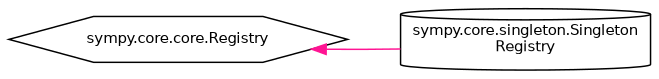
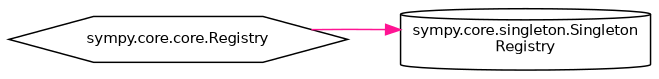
  digraph {
    rankdir=LR
    node [color=black fillcolor=white fontname=Helvetica fontsize=10 style=filled]
    n1 [height=0.2 label="sympy.core.core.Registry" shape=hexagon width=0.4]
    n2 [height=0.2 label="sympy.core.singleton.Singleton\lRegistry" shape=cylinder width=0.4]
-   n1 -> n2 [color=deeppink dir=back fontname=Helvetica fontsize=10 labelfontname=Helvetica labelfontsize=10 style=solid]
+   n2 -> n1 [color=deeppink dir=back fontname=Helvetica fontsize=10 labelfontname=Helvetica labelfontsize=10 style=solid]
  }
